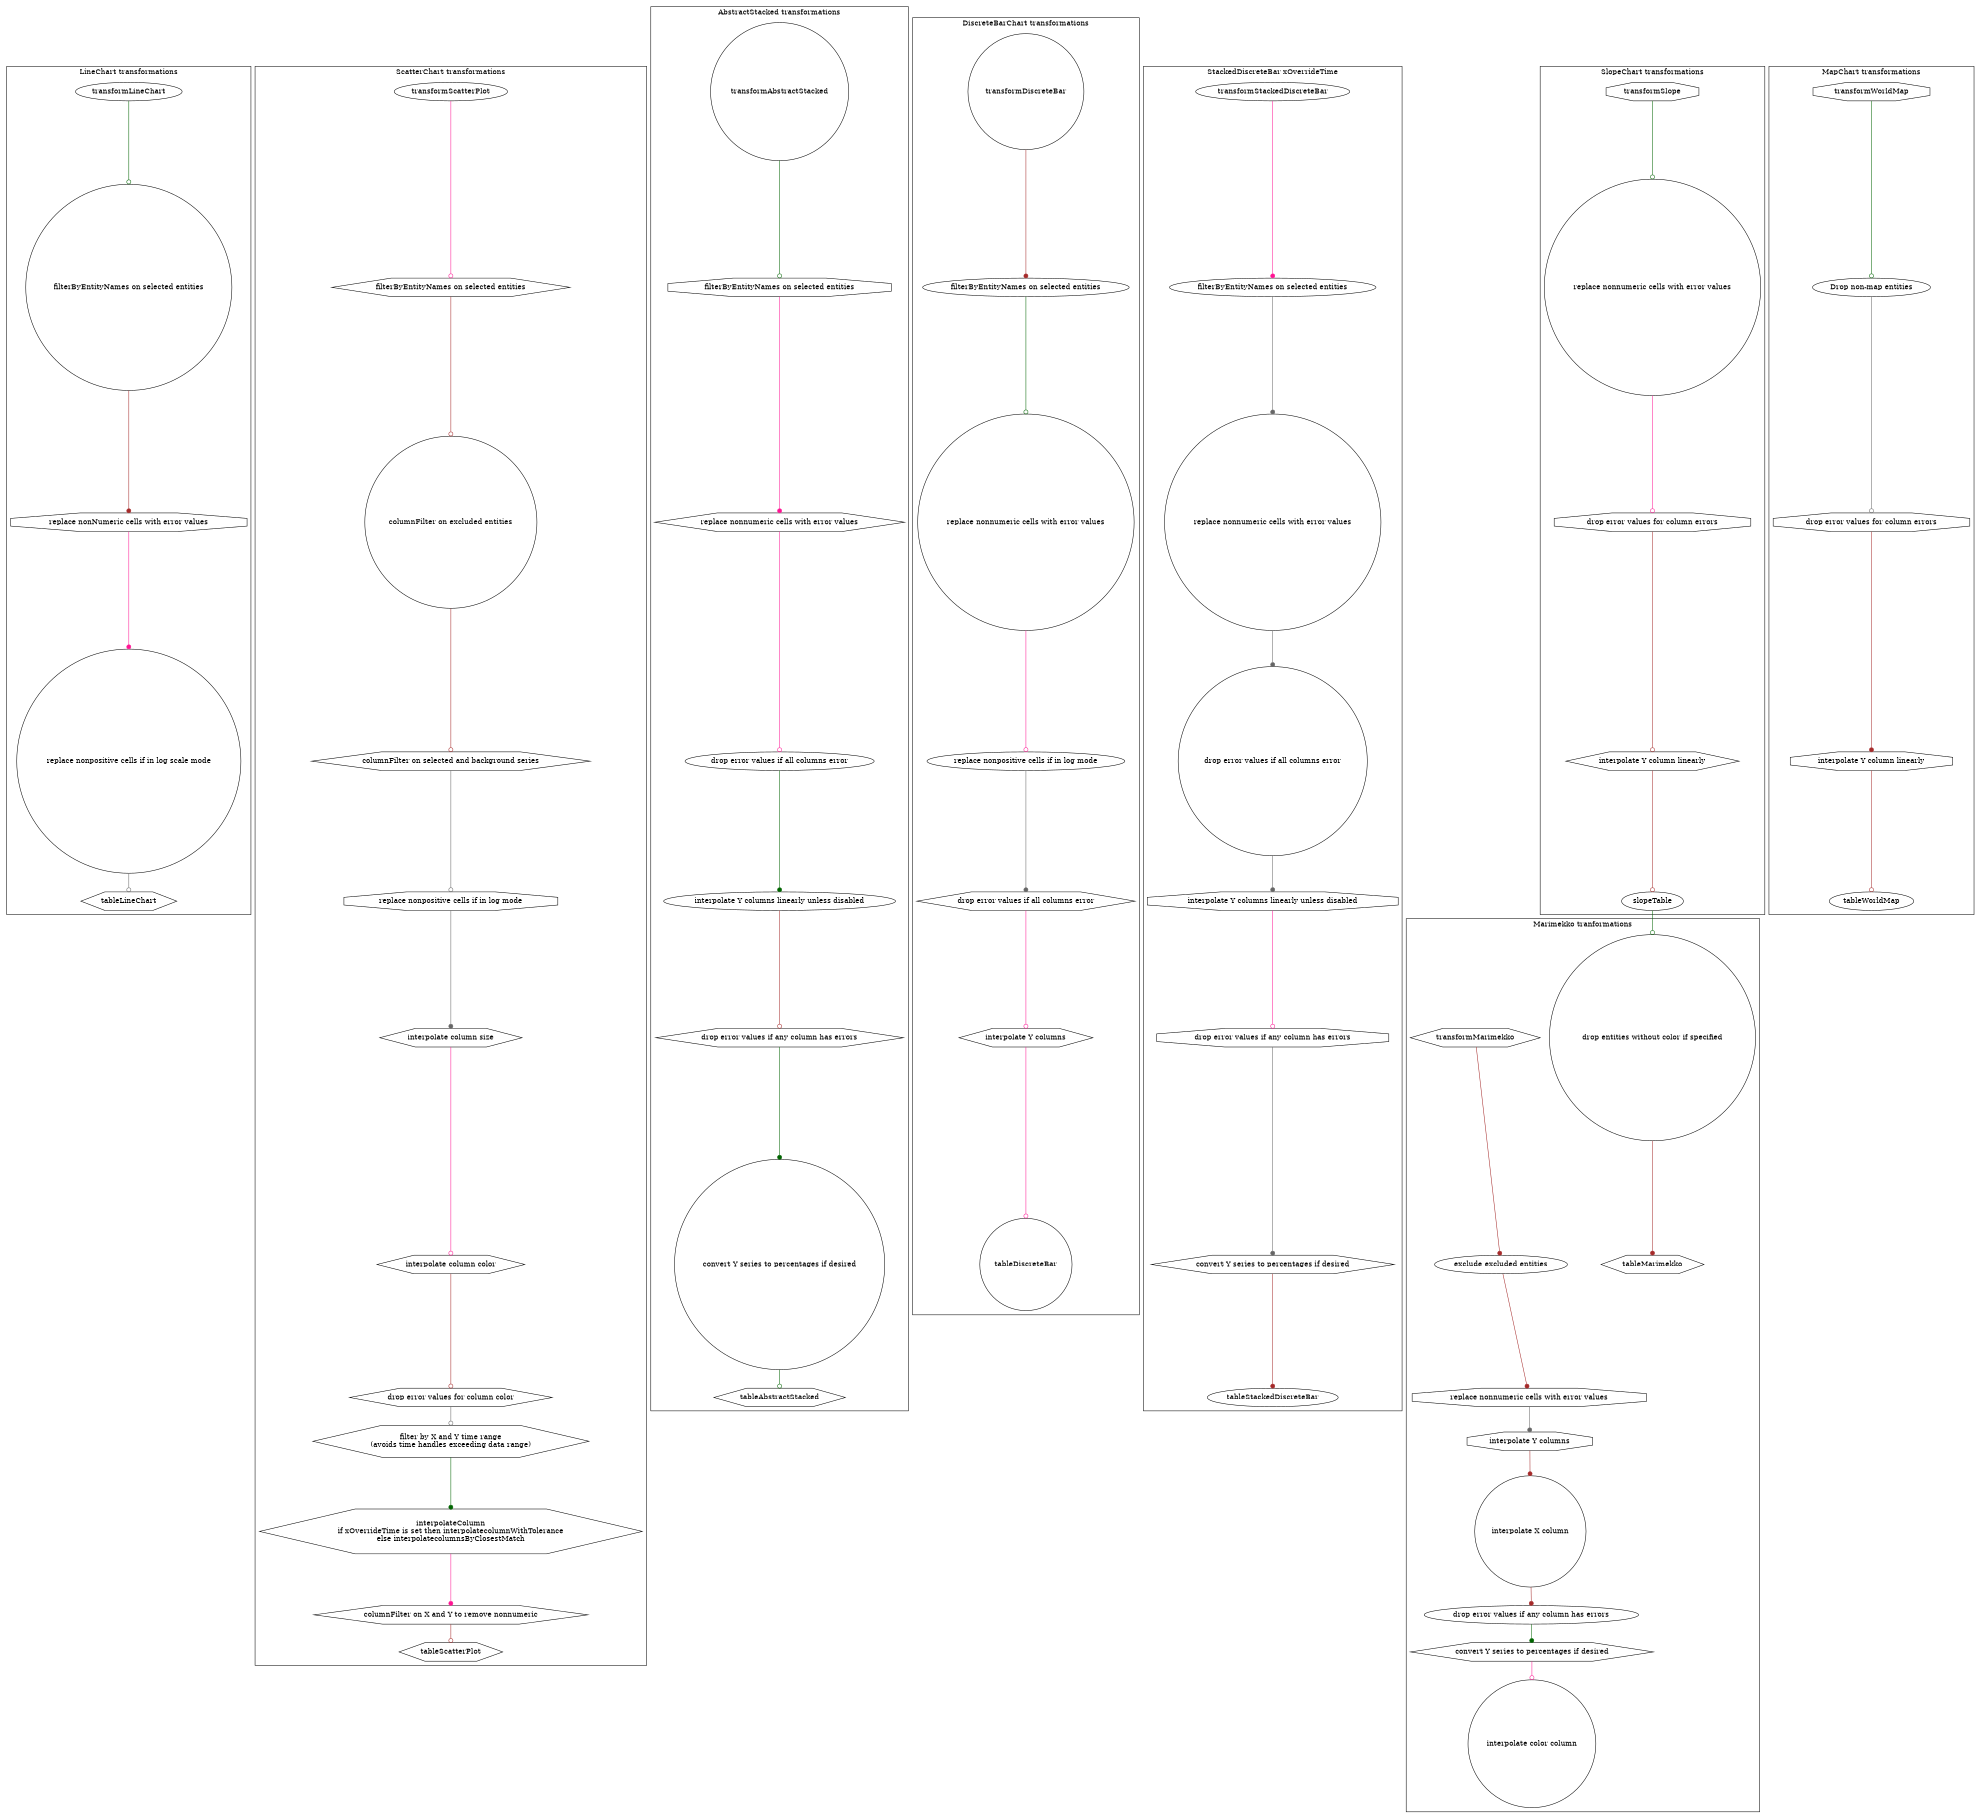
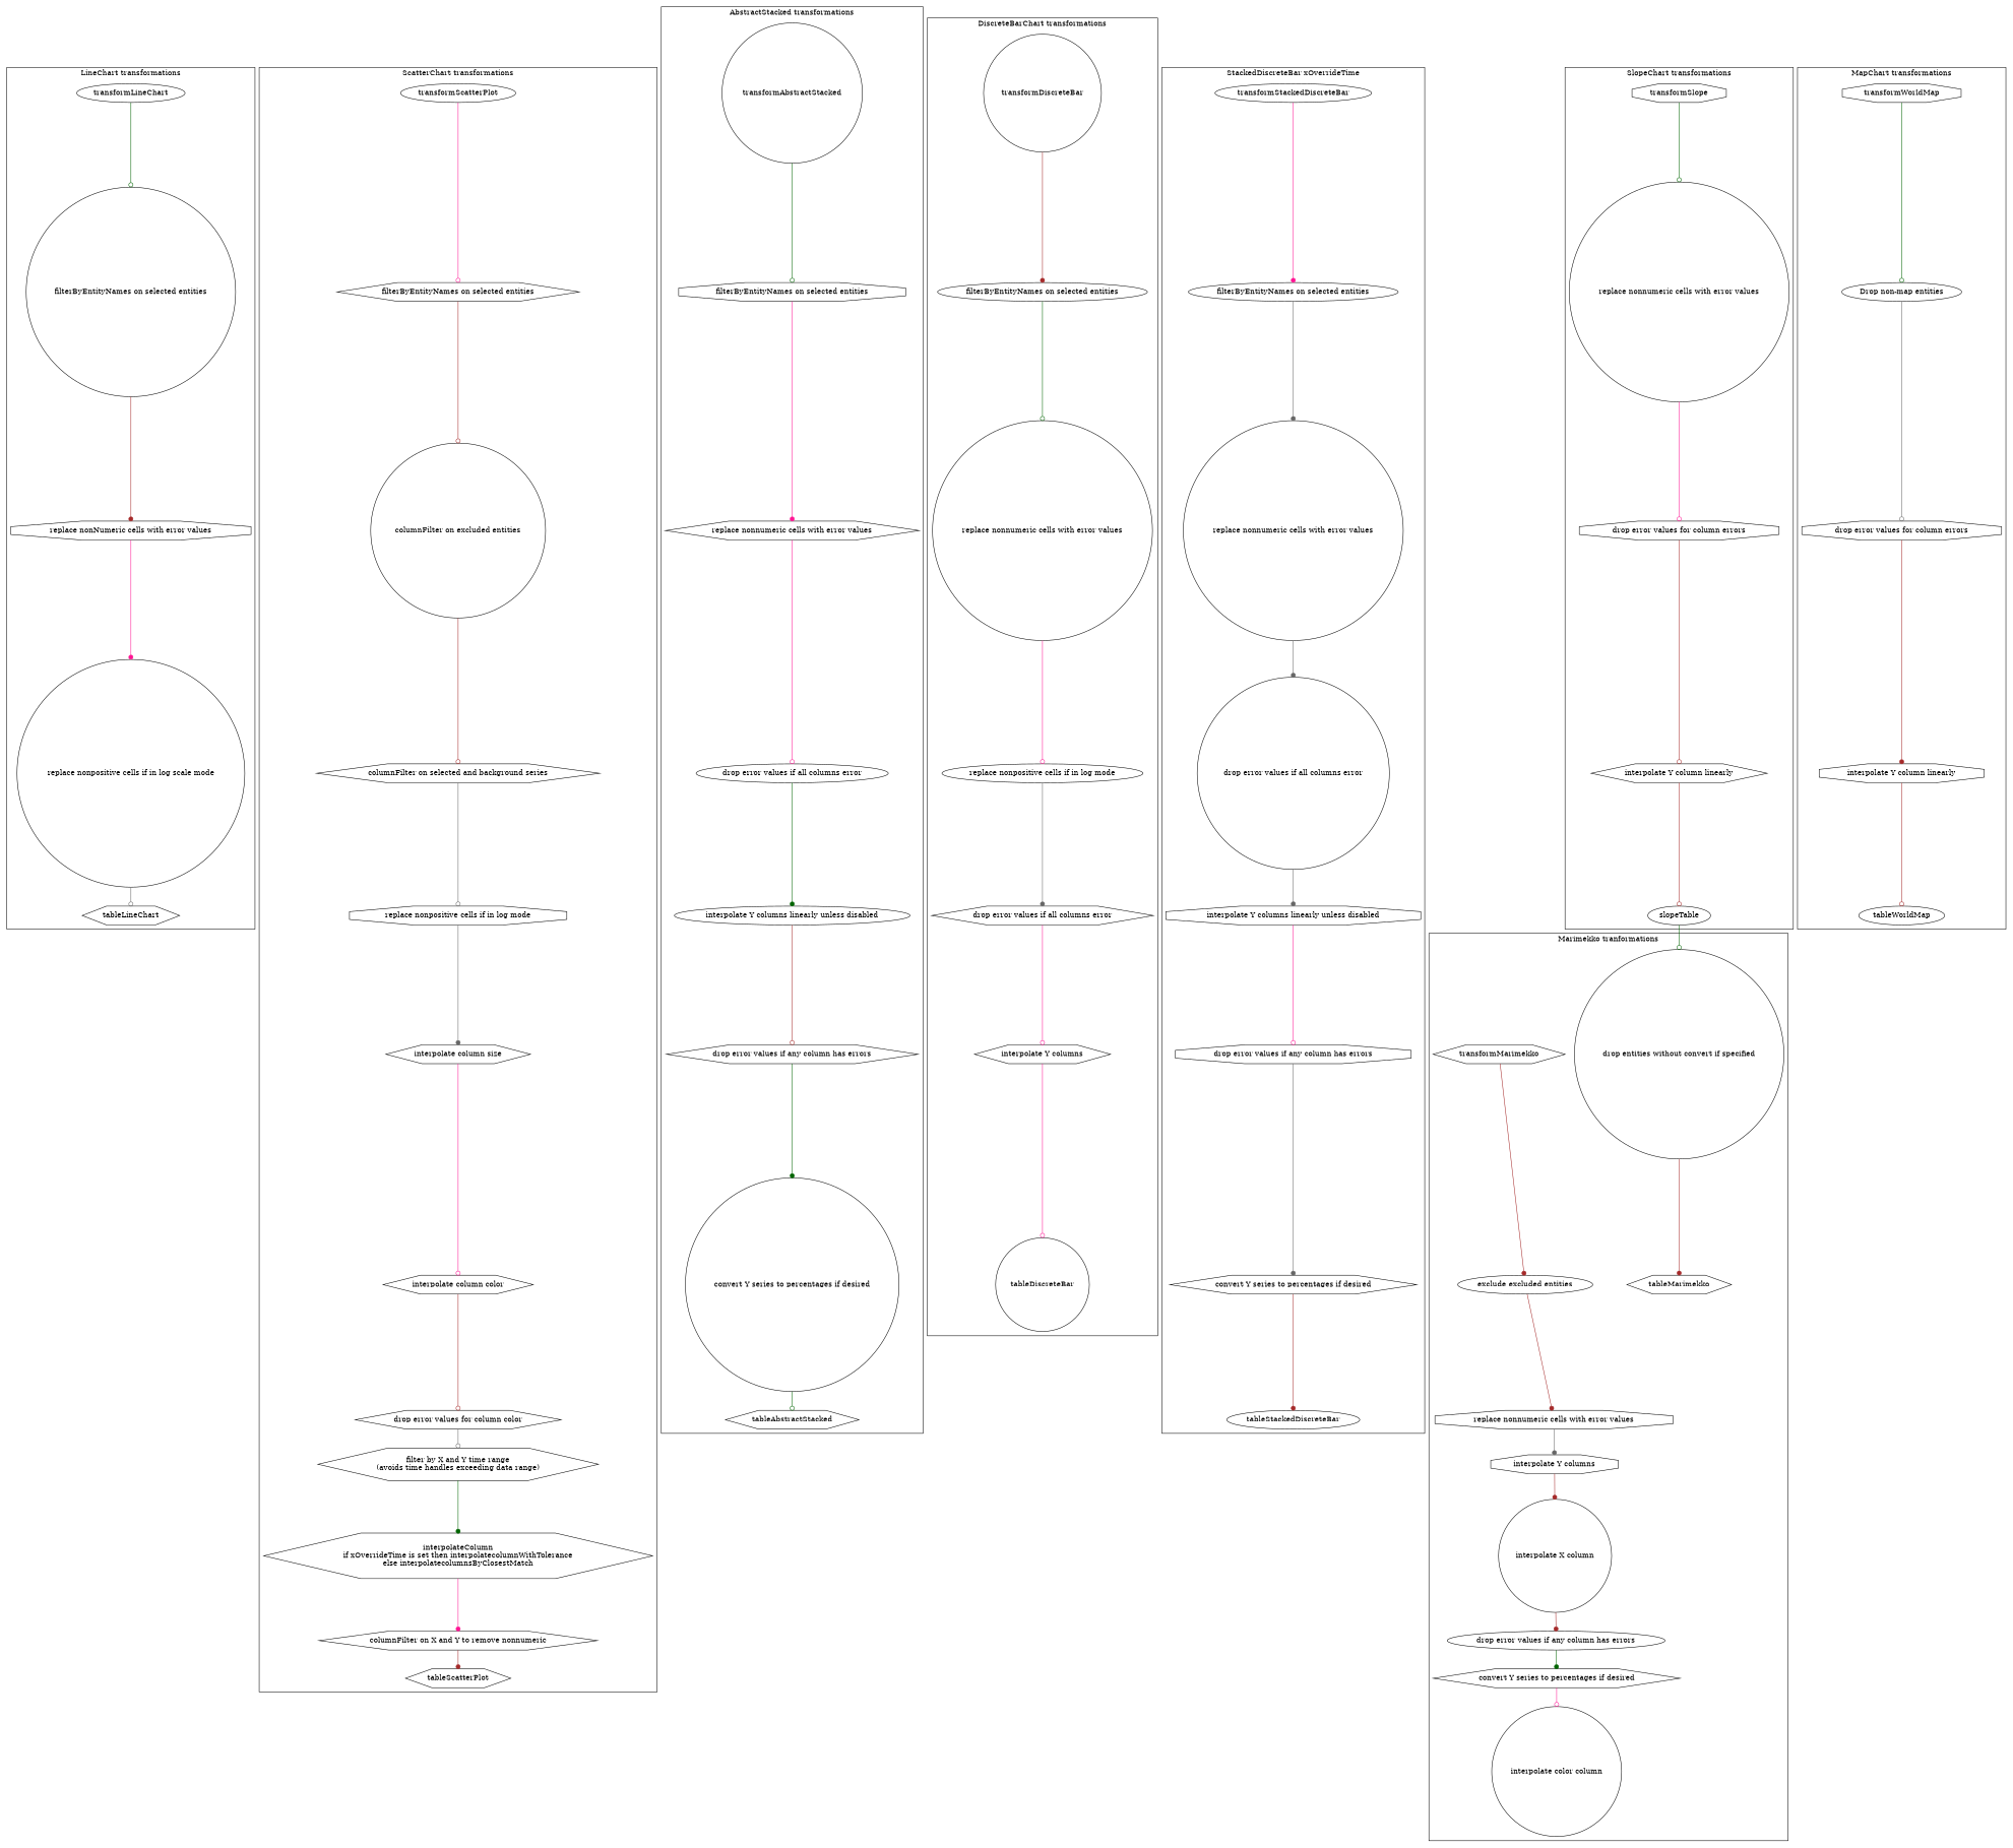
  digraph {
    node [shape=hexagon]
    edge [arrowhead=odot color=brown]
    n1 [label="filterByEntityNames on selected entities" shape=circle]
    n2 [label="replace nonNumeric cells with error values" shape=octagon]
    n3 [label="replace nonpositive cells if in log scale mode" shape=circle]
    tableLineChart
    transformLineChart [shape=ellipse]
    n6 [label="filterByEntityNames on selected entities"]
    n7 [label="columnFilter on excluded entities" shape=circle]
    n8 [label="columnFilter on selected and background series"]
    n9 [label="replace nonpositive cells if in log mode" shape=octagon]
    n10 [label="interpolate column size"]
    n11 [label="interpolate column color"]
    n12 [label="drop error values for column color"]
    n13 [label="filter by X and Y time range\n(avoids time handles exceeding data range)"]
    n14 [label="interpolateColumn\nif xOverrideTime is set then interpolatecolumnWithTolerance\nelse interpolatecolumnsByClosestMatch"]
    n15 [label="columnFilter on X and Y to remove nonnumeric"]
    tableScatterPlot
    transformScatterPlot [shape=ellipse]
    n18 [label="filterByEntityNames on selected entities" shape=octagon]
    n19 [label="replace nonnumeric cells with error values"]
    n20 [label="drop error values if all columns error" shape=ellipse]
    n21 [label="interpolate Y columns linearly unless disabled" shape=ellipse]
    n22 [label="drop error values if any column has errors"]
    n23 [label="convert Y series to percentages if desired" shape=circle]
    tableAbstractStacked
    transformAbstractStacked [shape=circle]
    n26 [label="filterByEntityNames on selected entities" shape=ellipse]
    n27 [label="replace nonnumeric cells with error values" shape=circle]
    n28 [label="replace nonpositive cells if in log mode" shape=ellipse]
    n29 [label="drop error values if all columns error"]
    n30 [label="interpolate Y columns"]
    tableDiscreteBar [shape=circle]
    transformDiscreteBar [shape=circle]
    n33 [label="filterByEntityNames on selected entities" shape=ellipse]
    n34 [label="replace nonnumeric cells with error values" shape=circle]
    n35 [label="drop error values if all columns error" shape=circle]
    n36 [label="interpolate Y columns linearly unless disabled" shape=octagon]
    n37 [label="drop error values if any column has errors" shape=octagon]
    n38 [label="convert Y series to percentages if desired"]
    tableStackedDiscreteBar [shape=ellipse]
    transformStackedDiscreteBar [shape=ellipse]
    n41 [label="replace nonnumeric cells with error values" shape=circle]
    n42 [label="drop error values for column errors" shape=octagon]
    n43 [label="interpolate Y column linearly"]
    slopeTable [shape=ellipse]
    transformSlope [shape=octagon]
    n46 [label="Drop non-map entities" shape=ellipse]
    n47 [label="drop error values for column errors" shape=octagon]
    n48 [label="interpolate Y column linearly" shape=octagon]
    tableWorldMap [shape=ellipse]
    transformWorldMap [shape=octagon]
    n51 [label="exclude excluded entities" shape=ellipse]
    n52 [label="replace nonnumeric cells with error values" shape=octagon]
    n53 [label="interpolate Y columns" shape=octagon]
    n54 [label="interpolate X column" shape=circle]
    n55 [label="drop error values if any column has errors" shape=ellipse]
    n56 [label="convert Y series to percentages if desired"]
    n57 [label="interpolate color column" shape=circle]
-   n58 [label="drop entities without color if specified" shape=circle]
+   n58 [label="drop entities without convert if specified" shape=circle]
    tableMarimekko
    transformMarimekko
    subgraph cluster_1 {
      label="LineChart transformations"
      n1
      n2
      n3
      tableLineChart
      transformLineChart
    }
    subgraph cluster_2 {
      label="ScatterChart transformations"
      n6
      n7
      n8
      n9
      n10
      n11
      n12
      n13
      n14
      n15
      tableScatterPlot
      transformScatterPlot
    }
    subgraph cluster_3 {
    }
    subgraph cluster_4 {
      label="AbstractStacked transformations"
      n18
      n19
      n20
      n21
      n22
      n23
      tableAbstractStacked
      transformAbstractStacked
    }
    subgraph cluster_5 {
      label="DiscreteBarChart transformations"
      n26
      n27
      n28
      n29
      n30
      tableDiscreteBar
      transformDiscreteBar
    }
    subgraph cluster_6 {
      label="StackedDiscreteBar xOverrideTime"
      n33
      n34
      n35
      n36
      n37
      n38
      tableStackedDiscreteBar
      transformStackedDiscreteBar
    }
    subgraph cluster_7 {
      label="SlopeChart transformations"
      n41
      n42
      n43
      slopeTable
      transformSlope
    }
    subgraph cluster_8 {
    }
    subgraph cluster_9 {
      label="MapChart transformations"
      n46
      n47
      n48
      tableWorldMap
      transformWorldMap
    }
    subgraph cluster_10 {
      label="Marimekko tranformations"
      n51
      n52
      n53
      n54
      n55
      n56
      n57
      n58
      tableMarimekko
      transformMarimekko
    }
    n1 -> n2 [arrowhead=dot]
    n2 -> n3 [arrowhead=dot color=deeppink]
    n3 -> tableLineChart [color=gray40]
    transformLineChart -> n1 [color=darkgreen]
    n6 -> n7
    n7 -> n8
    n8 -> n9 [color=gray40]
    n9 -> n10 [arrowhead=dot color=gray40]
    n10 -> n11 [color=deeppink]
    n11 -> n12
    n12 -> n13 [color=gray40]
    n13 -> n14 [arrowhead=dot color=darkgreen]
    n14 -> n15 [arrowhead=dot color=deeppink]
-   n15 -> tableScatterPlot
+   n15 -> tableScatterPlot [arrowhead=dot]
    transformScatterPlot -> n6 [color=deeppink]
    n18 -> n19 [arrowhead=dot color=deeppink]
    n19 -> n20 [color=deeppink]
    n20 -> n21 [arrowhead=dot color=darkgreen]
    n21 -> n22
    n22 -> n23 [arrowhead=dot color=darkgreen]
    n23 -> tableAbstractStacked [color=darkgreen]
    transformAbstractStacked -> n18 [color=darkgreen]
    n26 -> n27 [color=darkgreen]
    n27 -> n28 [color=deeppink]
    n28 -> n29 [arrowhead=dot color=gray40]
    n29 -> n30 [color=deeppink]
    n30 -> tableDiscreteBar [color=deeppink]
    transformDiscreteBar -> n26 [arrowhead=dot]
    n33 -> n34 [arrowhead=dot color=gray40]
    n34 -> n35 [arrowhead=dot color=gray40]
    n35 -> n36 [arrowhead=dot color=gray40]
    n36 -> n37 [color=deeppink]
    n37 -> n38 [arrowhead=dot color=gray40]
    n38 -> tableStackedDiscreteBar [arrowhead=dot]
    transformStackedDiscreteBar -> n33 [arrowhead=dot color=deeppink]
    n41 -> n42 [color=deeppink]
    n42 -> n43
    n43 -> slopeTable
    slopeTable -> n58 [color=darkgreen]
    transformSlope -> n41 [color=darkgreen]
    n46 -> n47 [color=gray40]
    n47 -> n48 [arrowhead=dot]
    n48 -> tableWorldMap
    transformWorldMap -> n46 [color=darkgreen]
    n51 -> n52 [arrowhead=dot]
    n52 -> n53 [arrowhead=dot color=gray40]
    n53 -> n54 [arrowhead=dot]
    n54 -> n55 [arrowhead=dot]
    n55 -> n56 [arrowhead=dot color=darkgreen]
    n56 -> n57 [color=deeppink]
    n58 -> tableMarimekko [arrowhead=dot]
    transformMarimekko -> n51 [arrowhead=dot]
  }
